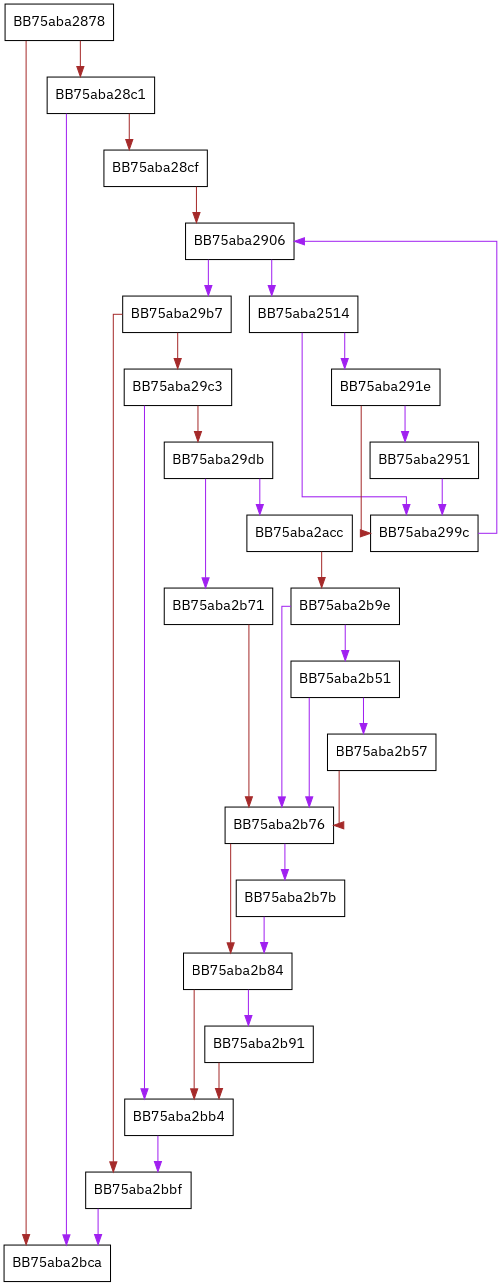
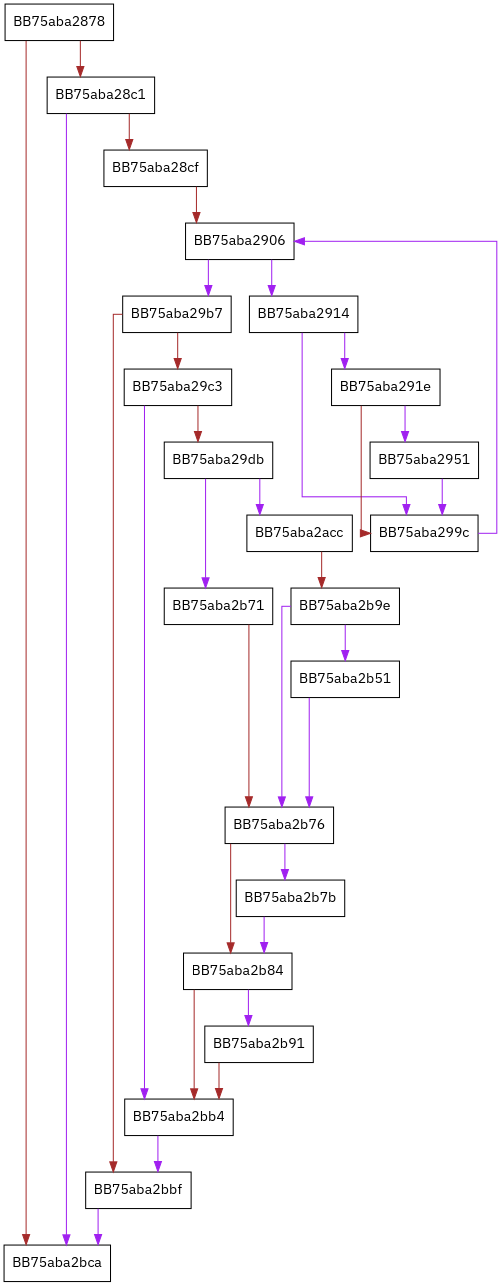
  digraph {
    fontname="IBM Plex Sans"
    splines=ortho
    node [fontname="IBM Plex Sans" shape=box]
    edge [color=purple fontname="IBM Plex Sans"]
    BB75aba2878
    BB75aba2bca
    BB75aba28c1
    BB75aba28cf
    BB75aba2906
    BB75aba29b7
-   BB75aba2914 [label=BB75aba2514]
+   BB75aba2914
    BB75aba2bbf
    BB75aba29c3
    BB75aba299c
    BB75aba291e
    BB75aba2bb4
    BB75aba29db
    BB75aba2951
    BB75aba2b71
    BB75aba2acc
    BB75aba2b76
    n18 [label=BB75aba2b9e]
    BB75aba2b84
    BB75aba2b7b
    BB75aba2b51
-   BB75aba2b57
    BB75aba2b91
    BB75aba2878 -> BB75aba2bca [color=brown]
    BB75aba2878 -> BB75aba28c1 [color=brown]
    BB75aba28c1 -> BB75aba2bca
    BB75aba28c1 -> BB75aba28cf [color=brown]
    BB75aba28cf -> BB75aba2906 [color=brown]
    BB75aba2906 -> BB75aba29b7
    BB75aba2906 -> BB75aba2914
    BB75aba29b7 -> BB75aba2bbf [color=brown]
    BB75aba29b7 -> BB75aba29c3 [color=brown]
    BB75aba2914 -> BB75aba299c
    BB75aba2914 -> BB75aba291e
    BB75aba2bbf -> BB75aba2bca
    BB75aba29c3 -> BB75aba2bb4
    BB75aba29c3 -> BB75aba29db [color=brown]
    BB75aba299c -> BB75aba2906
    BB75aba291e -> BB75aba299c [color=brown]
    BB75aba291e -> BB75aba2951
    BB75aba2bb4 -> BB75aba2bbf
    BB75aba29db -> BB75aba2b71
    BB75aba29db -> BB75aba2acc
    BB75aba2951 -> BB75aba299c
    BB75aba2b71 -> BB75aba2b76 [color=brown]
    BB75aba2acc -> n18 [color=brown]
    BB75aba2b76 -> BB75aba2b84 [color=brown]
    BB75aba2b76 -> BB75aba2b7b
    n18 -> BB75aba2b76
    n18 -> BB75aba2b51
    BB75aba2b84 -> BB75aba2bb4 [color=brown]
    BB75aba2b84 -> BB75aba2b91
    BB75aba2b7b -> BB75aba2b84
    BB75aba2b51 -> BB75aba2b76
-   BB75aba2b51 -> BB75aba2b57
-   BB75aba2b57 -> BB75aba2b76 [color=brown]
    BB75aba2b91 -> BB75aba2bb4 [color=brown]
  }
